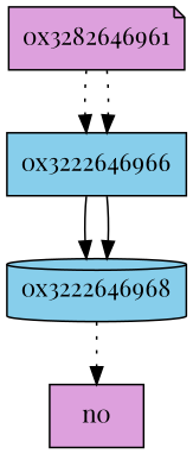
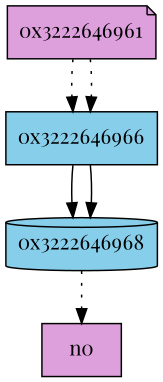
  digraph {
    fontname="Playfair Display"
    node [fillcolor=plum fontname="Playfair Display" shape=box style=filled]
    edge [fontname="Playfair Display" style=dotted]
-   n1 [label="0x3282646961" shape=note]
+   n1 [label="0x3222646961" shape=note]
    n2 [fillcolor=skyblue label="0x3222646966"]
    n3 [fillcolor=skyblue label="0x3222646968" shape=cylinder]
    n0
    n1 -> n2
    n1 -> n2
    n2 -> n3 [style=solid]
    n2 -> n3 [style=solid]
    n3 -> n0
  }
